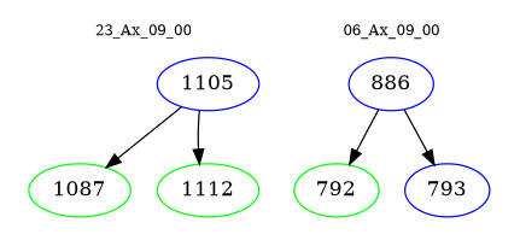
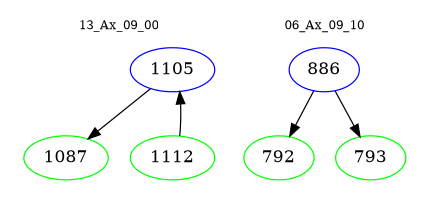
  digraph {
    node [color=green]
    edge [color=black]
    n1 [color=blue label=1105]
    n2 [label=1087]
    n3 [label=1112]
    n4 [color=blue label=886]
    n5 [label=792]
-   n6 [color=blue label=793]
+   n6 [label=793]
    subgraph cluster_1 {
      color=white
      fontsize=10
-     label="23_Ax_09_00"
+     label="13_Ax_09_00"
      n1
      n2
      n3
    }
    subgraph cluster_2 {
      color=white
      fontsize=10
-     label="06_Ax_09_00"
+     label="06_Ax_09_10"
      n4
      n5
      n6
    }
    n1 -> n2
-   n1 -> n3
+   n3 -> n1
    n4 -> n5
    n4 -> n6
  }
